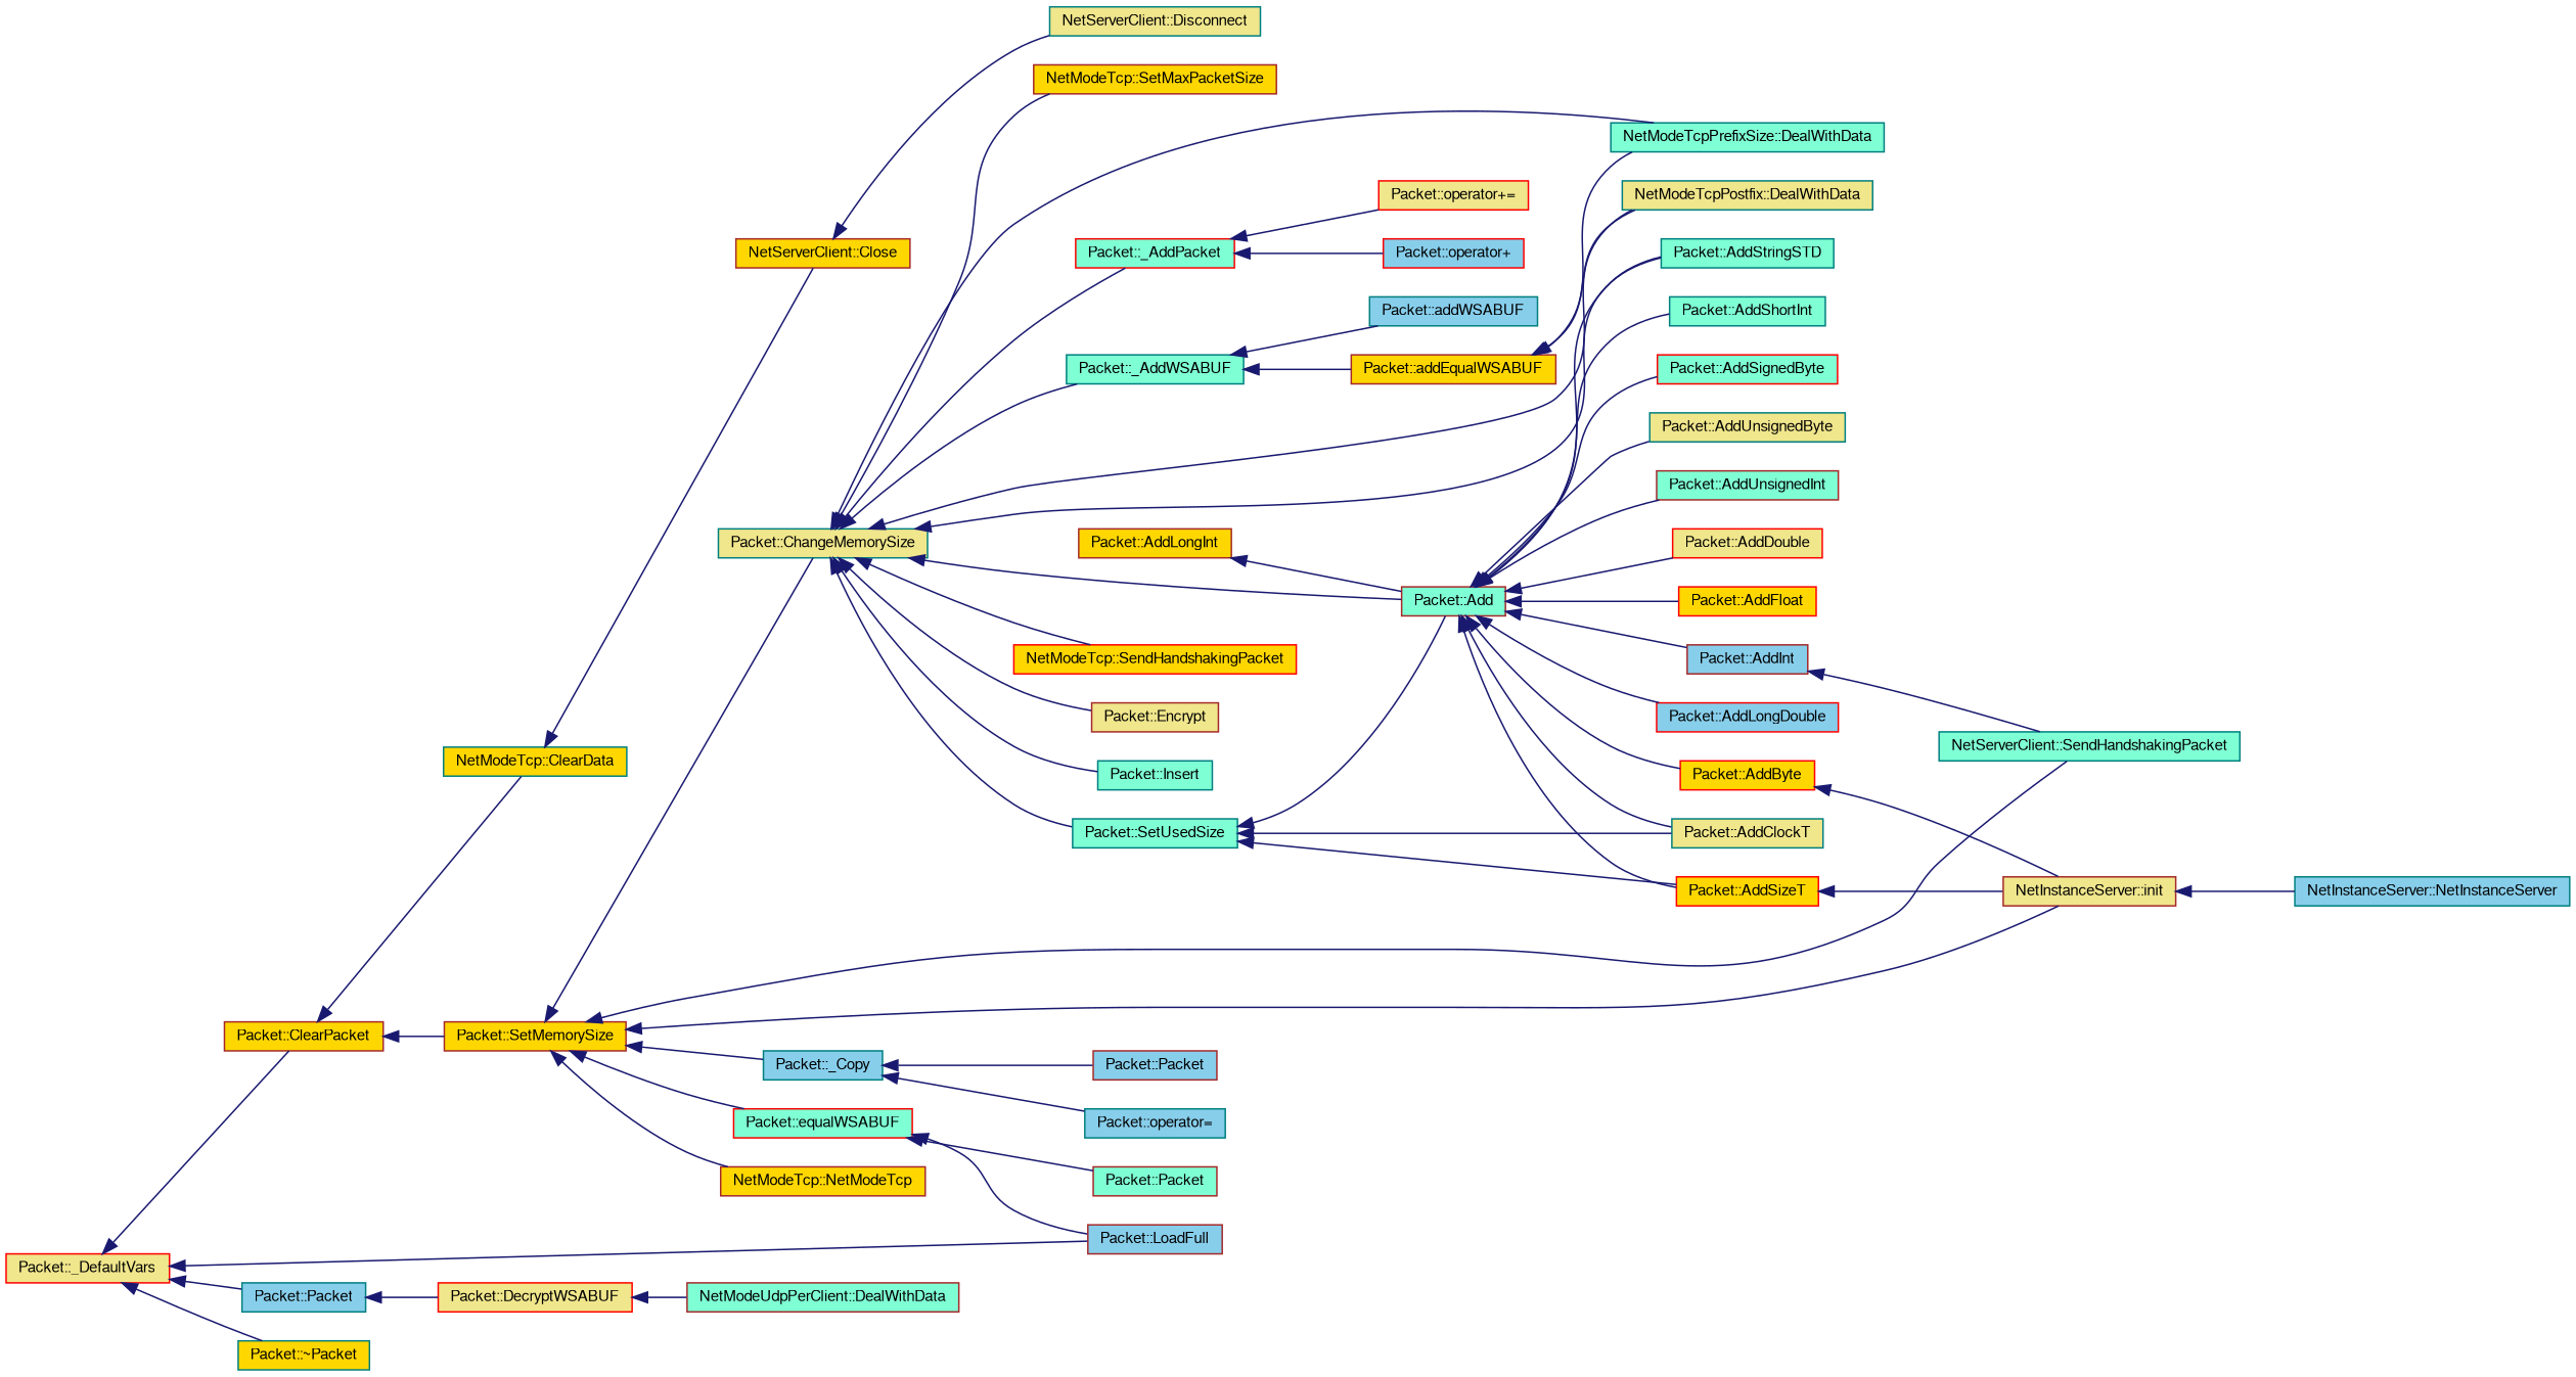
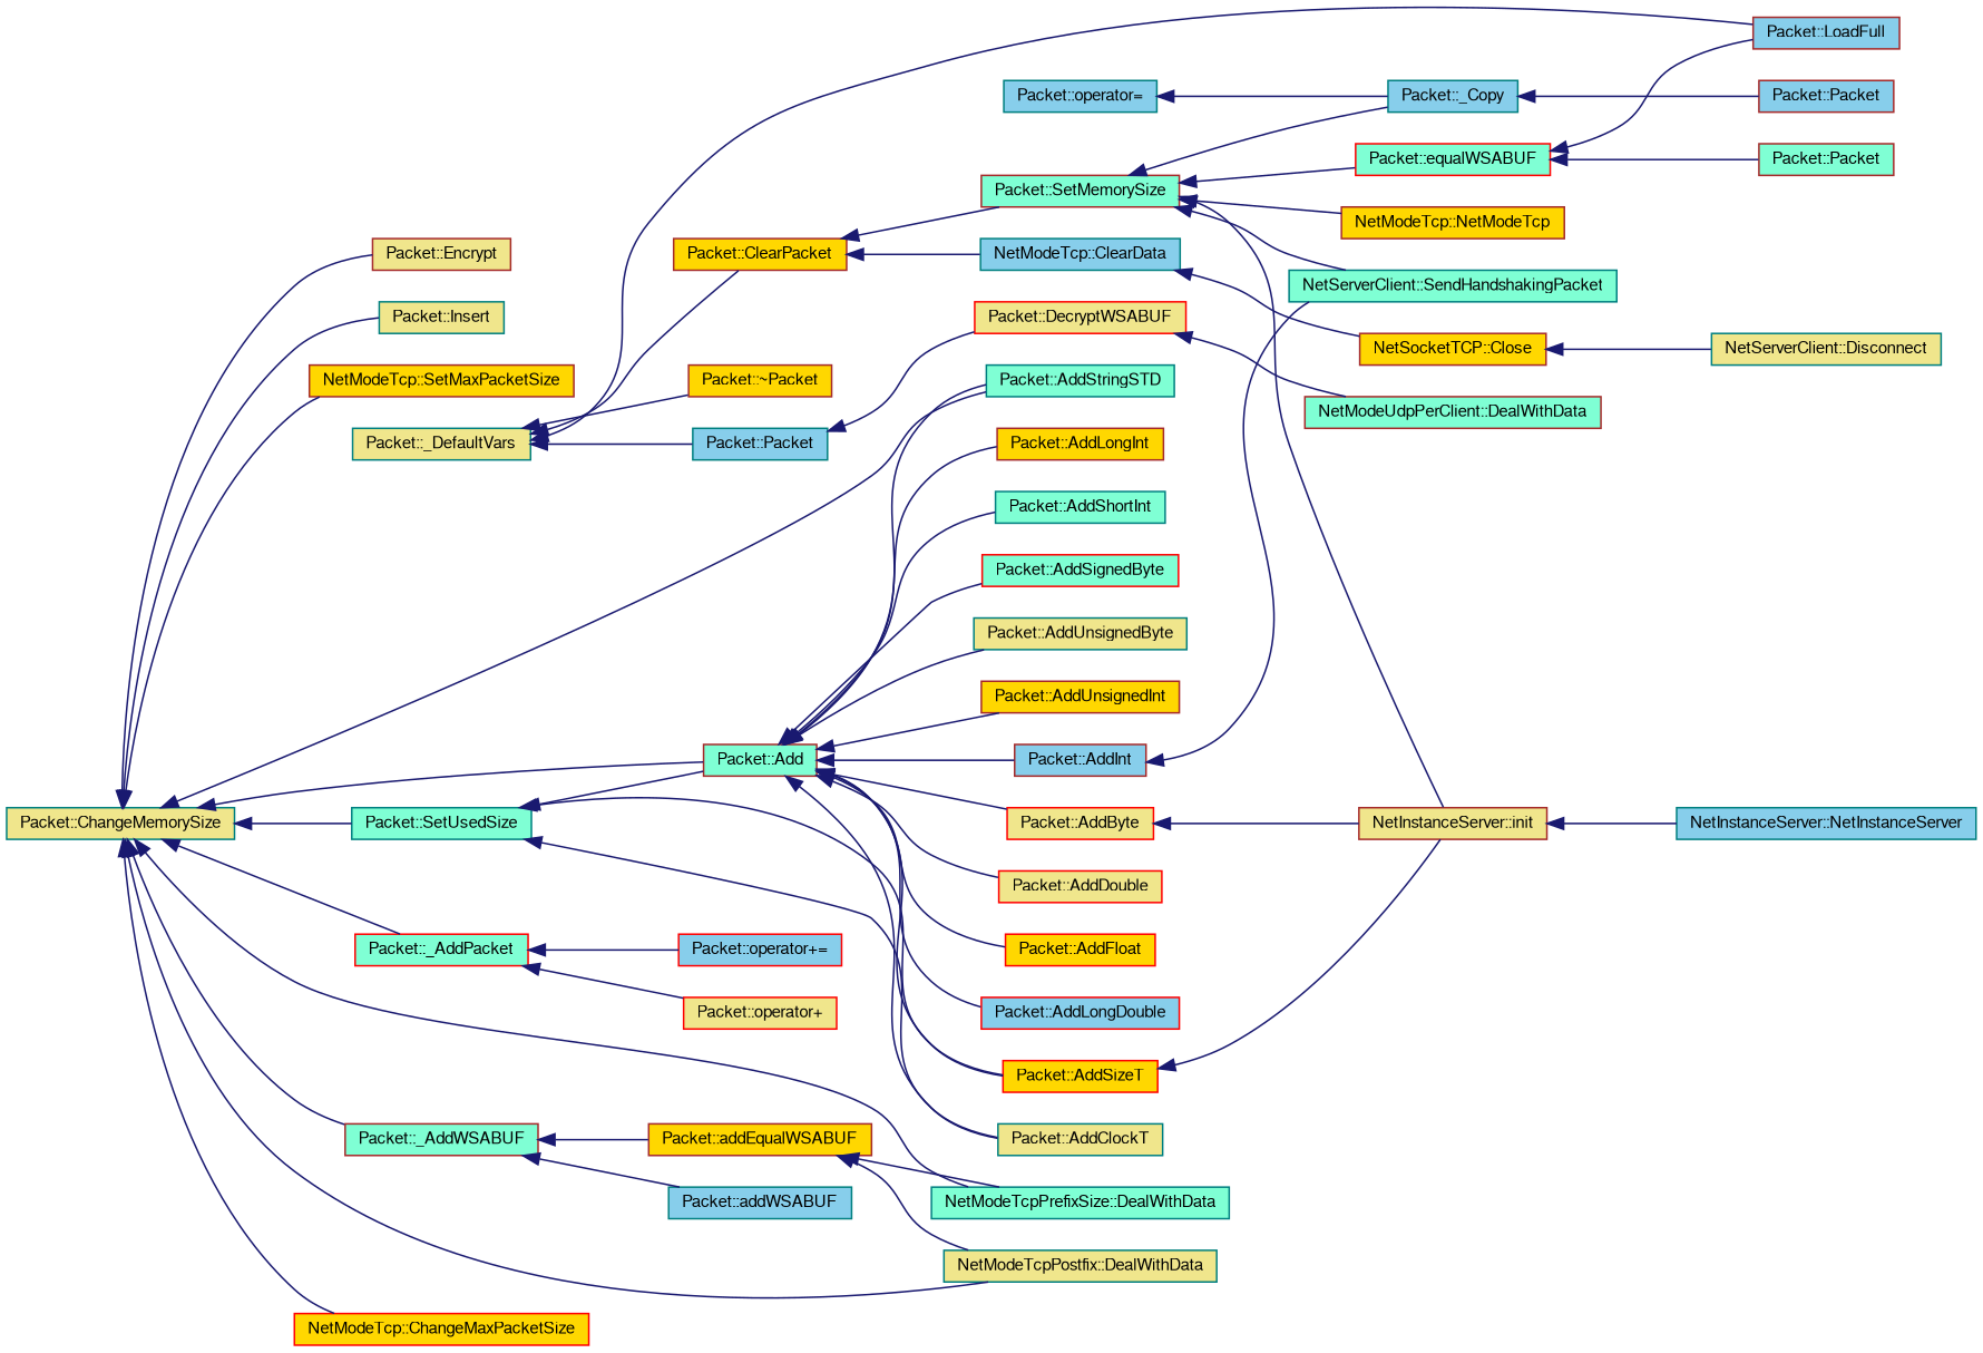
  digraph {
    rankdir=LR
    node [color=brown fillcolor=gold fontname=FreeSans fontsize=10 shape=record style=filled]
    edge [color=midnightblue dir=back fontname=FreeSans fontsize=10 labelfontname=FreeSans labelfontsize=10 style=solid]
-   n1 [color=red fillcolor=khaki fontcolor=black height=0.2 label="Packet::_DefaultVars" width=0.4]
+   n1 [color=teal fillcolor=khaki fontcolor=black height=0.2 label="Packet::_DefaultVars" width=0.4]
    n2 [height=0.2 label="Packet::ClearPacket" width=0.4]
    n3 [fillcolor=skyblue height=0.2 label="Packet::LoadFull" width=0.4]
    n4 [color=teal fillcolor=skyblue height=0.2 label="Packet::Packet" width=0.4]
-   n5 [color=teal height=0.2 label="Packet::~Packet" width=0.4]
-   n6 [color=teal height=0.2 label="NetModeTcp::ClearData" width=0.4]
-   n7 [height=0.2 label="Packet::SetMemorySize" width=0.4]
+   n5 [height=0.2 label="Packet::~Packet" width=0.4]
+   n6 [color=teal fillcolor=skyblue height=0.2 label="NetModeTcp::ClearData" width=0.4]
+   n7 [fillcolor=aquamarine height=0.2 label="Packet::SetMemorySize" width=0.4]
    n8 [color=red fillcolor=khaki height=0.2 label="Packet::DecryptWSABUF" width=0.4]
-   n9 [height=0.2 label="NetServerClient::Close" width=0.4]
+   n9 [height=0.2 label="NetSocketTCP::Close" width=0.4]
    n10 [color=teal fillcolor=skyblue height=0.2 label="Packet::_Copy" width=0.4]
    n11 [color=teal fillcolor=khaki height=0.2 label="Packet::ChangeMemorySize" width=0.4]
    n12 [fillcolor=khaki height=0.2 label="NetInstanceServer::init" width=0.4]
    n13 [color=teal fillcolor=aquamarine height=0.2 label="NetServerClient::SendHandshakingPacket" width=0.4]
    n14 [color=red fillcolor=aquamarine height=0.2 label="Packet::equalWSABUF" width=0.4]
    n15 [height=0.2 label="NetModeTcp::NetModeTcp" width=0.4]
    n16 [color=teal fillcolor=khaki height=0.2 label="NetServerClient::Disconnect" width=0.4]
    n17 [color=teal fillcolor=skyblue height=0.2 label="Packet::operator=" width=0.4]
    n18 [fillcolor=skyblue height=0.2 label="Packet::Packet" width=0.4]
    n19 [color=red fillcolor=aquamarine height=0.2 label="Packet::_AddPacket" width=0.4]
-   n20 [color=teal fillcolor=aquamarine height=0.2 label="Packet::_AddWSABUF" width=0.4]
+   n20 [fillcolor=aquamarine height=0.2 label="Packet::_AddWSABUF" width=0.4]
    n21 [color=teal fillcolor=aquamarine height=0.2 label="NetModeTcpPrefixSize::DealWithData" width=0.4]
    n22 [color=teal fillcolor=khaki height=0.2 label="NetModeTcpPostfix::DealWithData" width=0.4]
    n23 [fillcolor=aquamarine height=0.2 label="Packet::Add" width=0.4]
    n24 [color=teal fillcolor=aquamarine height=0.2 label="Packet::AddStringSTD" width=0.4]
-   n25 [color=red height=0.2 label="NetModeTcp::SendHandshakingPacket" width=0.4]
+   n25 [color=red height=0.2 label="NetModeTcp::ChangeMaxPacketSize" width=0.4]
    n26 [fillcolor=khaki height=0.2 label="Packet::Encrypt" width=0.4]
-   n27 [color=teal fillcolor=aquamarine height=0.2 label="Packet::Insert" width=0.4]
+   n27 [color=teal fillcolor=khaki height=0.2 label="Packet::Insert" width=0.4]
    n28 [height=0.2 label="NetModeTcp::SetMaxPacketSize" width=0.4]
    n29 [color=teal fillcolor=aquamarine height=0.2 label="Packet::SetUsedSize" width=0.4]
    n30 [color=teal fillcolor=skyblue height=0.2 label="NetInstanceServer::NetInstanceServer" width=0.4]
    n31 [fillcolor=aquamarine height=0.2 label="Packet::Packet" width=0.4]
-   n32 [color=red fillcolor=skyblue height=0.2 label="Packet::operator+" width=0.4]
-   n33 [color=red fillcolor=khaki height=0.2 label="Packet::operator+=" width=0.4]
+   n32 [color=red fillcolor=khaki height=0.2 label="Packet::operator+" width=0.4]
+   n33 [color=red fillcolor=skyblue height=0.2 label="Packet::operator+=" width=0.4]
    n34 [height=0.2 label="Packet::addEqualWSABUF" width=0.4]
    n35 [color=teal fillcolor=skyblue height=0.2 label="Packet::addWSABUF" width=0.4]
-   n36 [color=red height=0.2 label="Packet::AddByte" width=0.4]
+   n36 [color=red fillcolor=khaki height=0.2 label="Packet::AddByte" width=0.4]
    n37 [color=teal fillcolor=khaki height=0.2 label="Packet::AddClockT" width=0.4]
    n38 [color=red fillcolor=khaki height=0.2 label="Packet::AddDouble" width=0.4]
    n39 [color=red height=0.2 label="Packet::AddFloat" width=0.4]
    n40 [fillcolor=skyblue height=0.2 label="Packet::AddInt" width=0.4]
    n41 [color=red fillcolor=skyblue height=0.2 label="Packet::AddLongDouble" width=0.4]
    n42 [height=0.2 label="Packet::AddLongInt" width=0.4]
    n43 [color=teal fillcolor=aquamarine height=0.2 label="Packet::AddShortInt" width=0.4]
    n44 [color=red fillcolor=aquamarine height=0.2 label="Packet::AddSignedByte" width=0.4]
    n45 [color=red height=0.2 label="Packet::AddSizeT" width=0.4]
    n46 [color=teal fillcolor=khaki height=0.2 label="Packet::AddUnsignedByte" width=0.4]
-   n47 [fillcolor=aquamarine height=0.2 label="Packet::AddUnsignedInt" width=0.4]
+   n47 [height=0.2 label="Packet::AddUnsignedInt" width=0.4]
    n48 [fillcolor=aquamarine height=0.2 label="NetModeUdpPerClient::DealWithData" width=0.4]
    n1 -> n2
    n1 -> n3
    n1 -> n4
    n1 -> n5
    n2 -> n6
    n2 -> n7
    n4 -> n8
    n6 -> n9
    n7 -> n10
-   n7 -> n11
    n7 -> n12
    n7 -> n13
    n7 -> n14
    n7 -> n15
    n8 -> n48
    n9 -> n16
-   n10 -> n17
+   n17 -> n10
    n10 -> n18
    n11 -> n19
    n11 -> n20
    n11 -> n21
    n11 -> n22
    n11 -> n23
    n11 -> n24
    n11 -> n25
    n11 -> n26
    n11 -> n27
    n11 -> n28
    n11 -> n29
    n12 -> n30
    n14 -> n3
    n14 -> n31
    n19 -> n32
    n19 -> n33
    n20 -> n34
    n20 -> n35
    n23 -> n24
    n23 -> n36
    n23 -> n37
    n23 -> n38
    n23 -> n39
    n23 -> n40
    n23 -> n41
-   n42 -> n23
+   n23 -> n42
    n23 -> n43
    n23 -> n44
    n23 -> n45
    n23 -> n46
    n23 -> n47
    n29 -> n23
    n29 -> n37
    n29 -> n45
    n34 -> n21
    n34 -> n22
    n36 -> n12
    n40 -> n13
    n45 -> n12
  }
